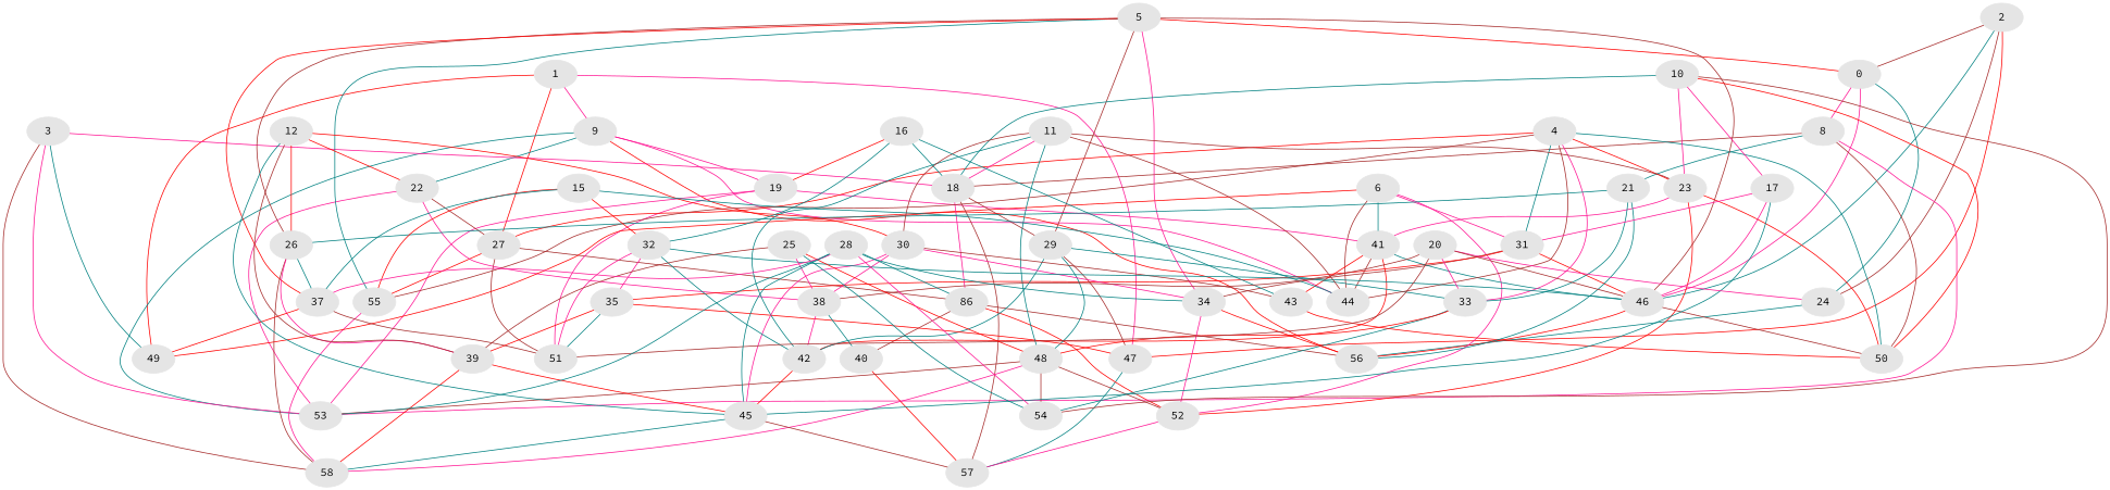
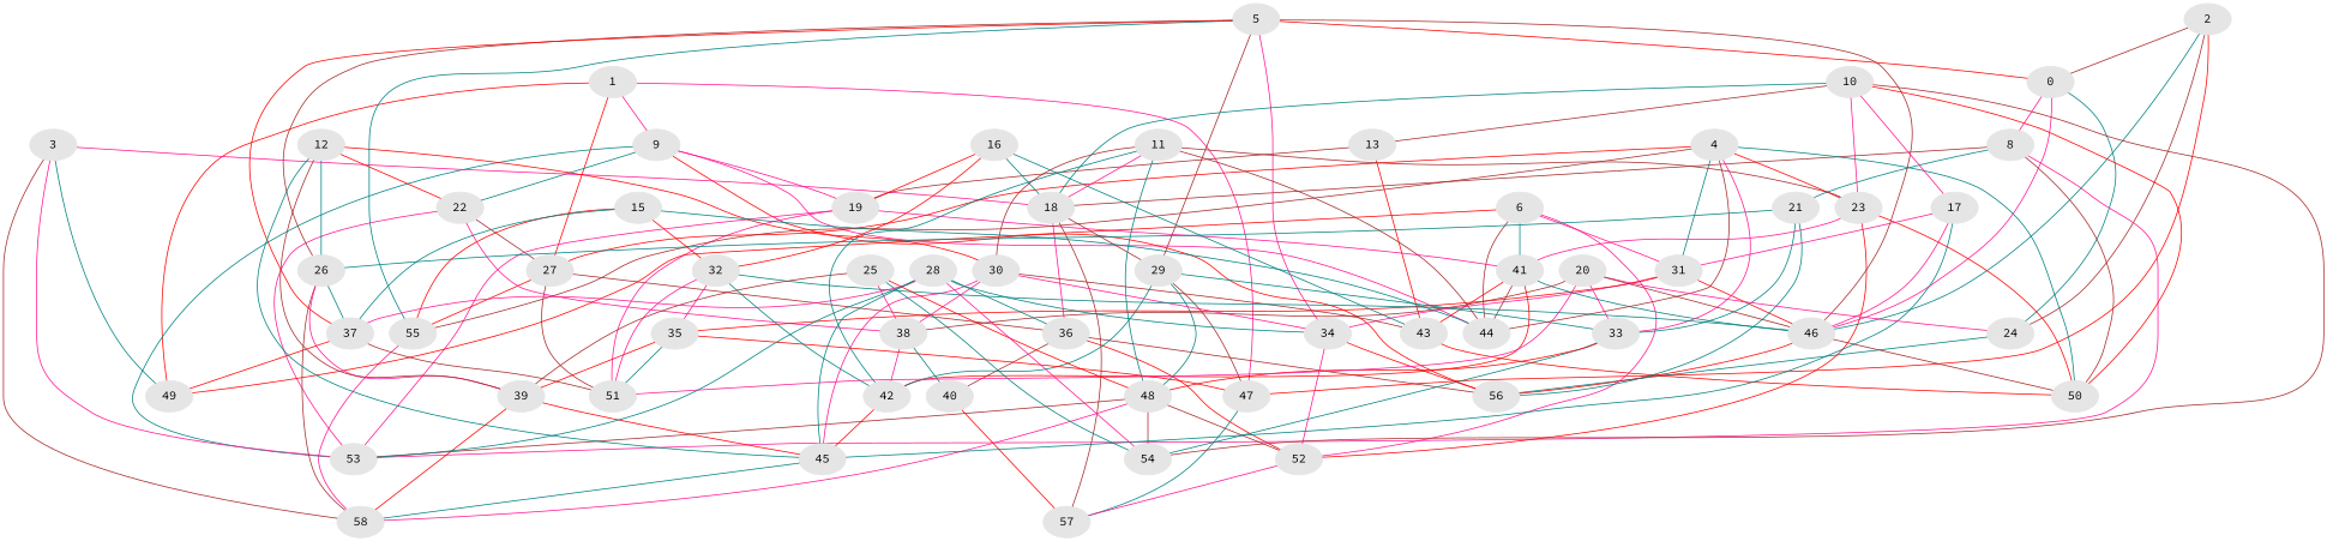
  graph {
    fontname="Source Code Pro"
    node [color=gray90 fontname="Source Code Pro" style=filled]
    edge [color=deeppink fontname="Source Code Pro" weight=1.0]
    1
    9
    27
    47
    49
    53
    44
    19
    22
    56
    55
-   36 [label=86]
+   36
    51
    57
    2
    n16 [label=0]
    24
    46
    6
    31
    41
    52
    8
    40
    50
    3
    18
    58
    29
    4
    23
    33
    54
    48
    5
    26
    34
    37
    39
    42
    35
    43
    21
    38
    10
+   13
    17
    45
    11
    30
    12
    15
    32
    16
    20
    25
    28
    1 -- 9
    1 -- 27 [color=red]
    1 -- 47
    1 -- 49 [color=red]
    9 -- 53 [color=teal]
    9 -- 44
    9 -- 19
    9 -- 22 [color=teal]
    9 -- 56 [color=red]
    27 -- 55 [color=red]
    27 -- 36 [color=brown]
    27 -- 51 [color=brown]
    47 -- 57 [color=teal]
    19 -- 53
    19 -- 51
    19 -- 41
    22 -- 27 [color=brown]
    22 -- 53 [weight=2.0]
    22 -- 38
    55 -- 58
    36 -- 56 [color=brown]
    36 -- 52 [color=red]
    36 -- 40 [color=brown]
    2 -- 47 [color=red]
    2 -- n16 [color=brown]
    2 -- 24 [color=brown]
    2 -- 46 [color=teal]
    n16 -- 24 [color=teal]
    n16 -- 46
    n16 -- 8
    24 -- 56 [color=teal]
    46 -- 56 [color=red]
    46 -- 50 [color=brown]
    6 -- 49 [color=red]
    6 -- 44 [color=brown]
    6 -- 31
    6 -- 41 [color=teal]
    6 -- 52
    31 -- 46 [color=red]
-   31 -- 34 [color=brown]
+   31 -- 34
    31 -- 35 [color=red]
    41 -- 44 [color=brown]
    41 -- 46 [color=teal]
    41 -- 42 [color=red]
    41 -- 43 [color=red]
    52 -- 57
    8 -- 53
    8 -- 50 [color=brown]
    8 -- 18 [color=brown]
    8 -- 21 [color=teal]
    40 -- 57 [color=red]
    3 -- 49 [color=teal]
    3 -- 53
    3 -- 18
    3 -- 58 [color=brown]
    18 -- 36
    18 -- 57 [color=brown]
    18 -- 29 [color=brown]
    29 -- 47 [color=brown]
    29 -- 33 [color=teal]
    29 -- 48 [color=teal]
    29 -- 42 [color=teal]
    4 -- 27 [color=red]
    4 -- 44 [color=brown]
    4 -- 55 [color=brown]
    4 -- 31 [color=teal]
    4 -- 50 [color=teal]
    4 -- 23 [color=red]
    4 -- 33
    23 -- 41
    23 -- 52 [color=red]
    23 -- 50 [color=red]
    33 -- 54 [color=teal]
    33 -- 48 [color=red]
    48 -- 53 [color=brown]
    48 -- 52 [color=brown]
    48 -- 58
    48 -- 54 [color=brown]
    5 -- 55 [color=teal]
    5 -- n16 [color=red weight=2.0]
    5 -- 46 [color=brown]
    5 -- 29 [color=brown]
    5 -- 26 [color=brown]
    5 -- 34
    5 -- 37 [color=red]
    26 -- 58 [color=brown]
    26 -- 37 [color=teal]
    26 -- 39
    34 -- 56 [color=red]
    34 -- 52
    37 -- 49 [color=red]
    37 -- 51 [color=brown]
    39 -- 58 [color=red]
    39 -- 45 [color=red]
    42 -- 45 [color=red]
    35 -- 47 [color=red weight=2.0]
    35 -- 51 [color=teal]
    35 -- 39 [color=red]
    43 -- 50 [color=red]
    21 -- 56 [color=teal]
    21 -- 33 [color=teal]
    21 -- 26 [color=teal]
    38 -- 40 [color=teal weight=2.0]
    38 -- 42
    10 -- 50 [color=red]
    10 -- 18 [color=teal]
    10 -- 23
    10 -- 54 [color=brown]
+   10 -- 13 [color=brown]
    10 -- 17
+   13 -- 19 [color=brown]
+   13 -- 43 [color=red]
    17 -- 46
    17 -- 31
    17 -- 45 [color=teal]
-   45 -- 57 [color=brown]
    45 -- 58 [color=teal]
    11 -- 44 [color=brown]
    11 -- 18
    11 -- 23 [color=brown]
    11 -- 48 [color=teal]
    11 -- 42 [color=teal]
    11 -- 30 [color=brown]
    30 -- 34
    30 -- 43 [color=brown]
    30 -- 38
    30 -- 45
    12 -- 22 [color=red]
-   12 -- 26 [color=red]
+   12 -- 26 [color=teal]
    12 -- 39 [color=brown]
    12 -- 45 [color=teal]
    12 -- 30 [color=red]
    15 -- 44 [color=teal]
    15 -- 55 [color=red]
    15 -- 37 [color=teal]
    15 -- 32 [color=red]
    32 -- 51
    32 -- 46 [color=teal]
    32 -- 42 [color=teal]
    32 -- 35
    16 -- 19 [color=red]
    16 -- 18 [color=teal]
    16 -- 43 [color=teal]
-   16 -- 32 [color=teal]
-   20 -- 51 [color=brown]
+   16 -- 32 [color=red]
+   20 -- 51
    20 -- 24
    20 -- 46 [color=brown]
    20 -- 33
    20 -- 38 [color=brown]
    25 -- 54 [color=teal]
    25 -- 48 [color=red]
    25 -- 39 [color=brown]
    25 -- 38
    28 -- 53 [color=teal]
    28 -- 36 [color=teal]
    28 -- 54
    28 -- 34 [color=teal]
    28 -- 37
    28 -- 45 [color=teal]
  }
